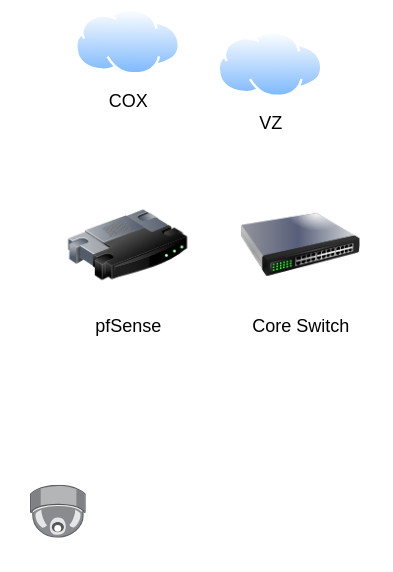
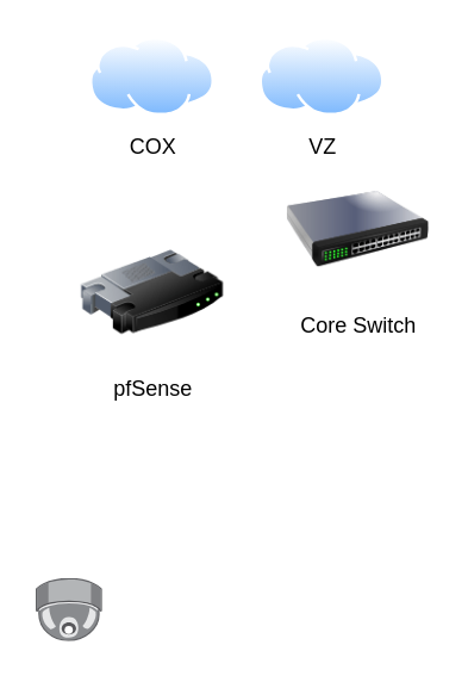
  <mxCell id="0" />
  <mxCell id="1" parent="0" />
- <mxCell id="2" value="COX" style="image;aspect=fixed;perimeter=ellipsePerimeter;html=1;align=center;shadow=0;dashed=0;spacingTop=3;image=img/lib/active_directory/internet_cloud.svg;" vertex="1" parent="1"><mxGeometry x="50" y="5.4" width="70" height="44.1" as="geometry" /></mxCell>
+ <mxCell id="2" value="COX" style="image;aspect=fixed;perimeter=ellipsePerimeter;html=1;align=center;shadow=0;dashed=0;spacingTop=3;image=img/lib/active_directory/internet_cloud.svg;" vertex="1" parent="1"><mxGeometry x="50" y="20.4" width="70" height="44.1" as="geometry" /></mxCell>
  <mxCell id="3" value="pfSense" style="image;html=1;image=img/lib/clip_art/networking/Router_128x128.png" vertex="1" parent="1"><mxGeometry x="45" y="123" width="80" height="80" as="geometry" /></mxCell>
  <mxCell id="4" value="VZ" style="image;aspect=fixed;perimeter=ellipsePerimeter;html=1;align=center;shadow=0;dashed=0;spacingTop=3;image=img/lib/active_directory/internet_cloud.svg;" vertex="1" parent="1"><mxGeometry x="145" y="20.4" width="70" height="44.1" as="geometry" /></mxCell>
- <mxCell id="5" value="Core Switch" style="image;html=1;image=img/lib/clip_art/networking/Switch_128x128.png" vertex="1" parent="1"><mxGeometry x="160" y="123" width="80" height="80" as="geometry" /></mxCell>
+ <mxCell id="5" value="Core Switch" style="image;html=1;image=img/lib/clip_art/networking/Switch_128x128.png" vertex="1" parent="1"><mxGeometry x="160" y="88" width="80" height="80" as="geometry" /></mxCell>
  <mxCell id="6" value="" style="image;points=[];aspect=fixed;html=1;align=center;shadow=0;dashed=0;image=img/lib/allied_telesis/security/Surveillance_Camera_Ceiling.svg;" vertex="1" parent="1"><mxGeometry x="20" y="323" width="37.2" height="35.4" as="geometry" /></mxCell>
